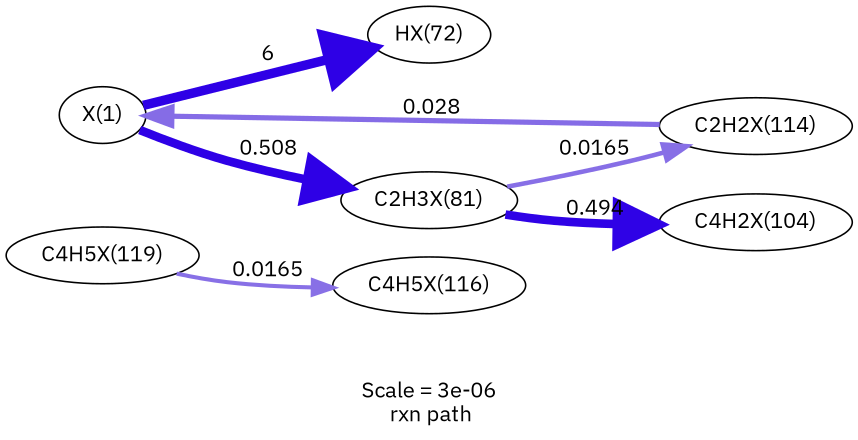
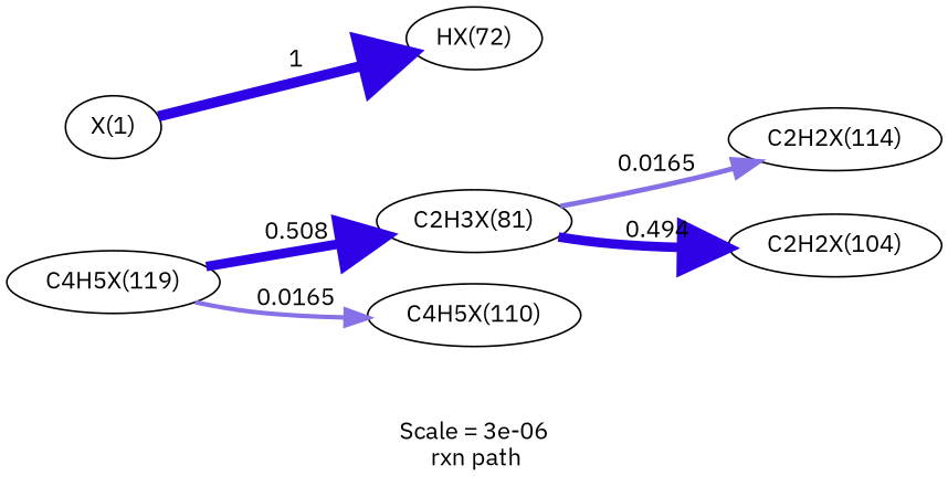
  digraph {
    fontname="IBM Plex Sans"
    label="Scale = 3e-06\l rxn path"
    rankdir=LR
    node [fontname="IBM Plex Sans"]
    edge [fontname="IBM Plex Sans"]
    n1 [label="X(1)"]
    n2 [label="HX(72)"]
    n3 [label="C2H3X(81)"]
-   n4 [label="C4H2X(104)"]
+   n4 [label="C2H2X(104)"]
    n5 [label="C2H2X(114)"]
    n6 [label="C4H5X(119)"]
-   n7 [label="C4H5X(116)"]
-   n1 -> n2 [arrowsize=3 color="0.7, 1.5, 0.9" label=" 6" style="setlinewidth(6)"]
-   n1 -> n3 [arrowsize=2.74 color="0.7, 1.01, 0.9" label=" 0.508" style="setlinewidth(5.49)"]
+   n7 [label="C4H5X(110)"]
+   n1 -> n2 [arrowsize=3 color="0.7, 1.5, 0.9" label=" 1" style="setlinewidth(6)"]
+   n6 -> n3 [arrowsize=2.74 color="0.7, 1.01, 0.9" label=" 0.508" style="setlinewidth(5.49)"]
    n3 -> n4 [arrowsize=2.73 color="0.7, 0.991, 0.9" label=" 0.494" style="setlinewidth(5.46)"]
    n3 -> n5 [arrowsize=1.45 color="0.7, 0.517, 0.9" label=" 0.0165" style="setlinewidth(2.9)"]
-   n5 -> n1 [arrowsize=1.65 color="0.7, 0.528, 0.9" label=" 0.028" style="setlinewidth(3.3)"]
    n6 -> n7 [arrowsize=1.29 color="0.7, 0.511, 0.9" label=" 0.0165" style="setlinewidth(2.58)"]
  }
